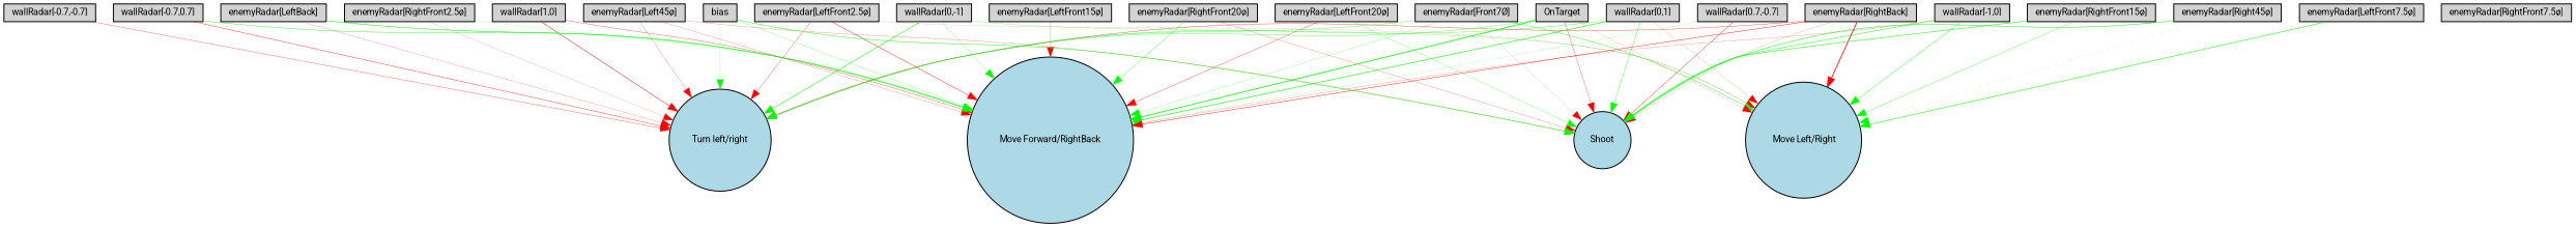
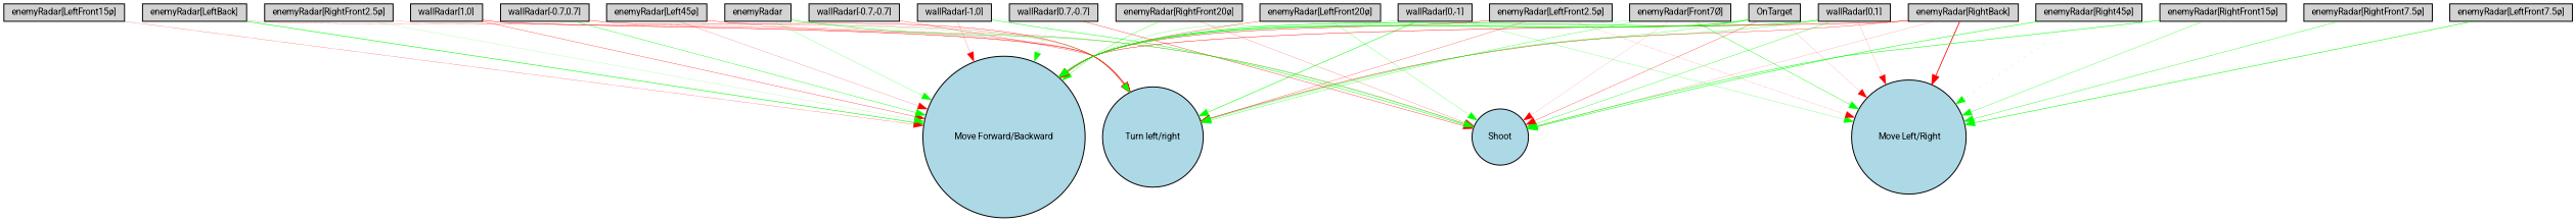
  digraph {
    fontname=Roboto
    node [fillcolor=lightgray fontname=Roboto fontsize=9 shape=box style=filled]
    edge [color=green fontname=Roboto style=solid]
    "wallRadar[1,0]" [height=0.2 width=0.2]
-   "Move Forward/Backward" [fillcolor=lightblue height=0.2 shape=circle width=0.2 label="Move Forward/RightBack"]
+   "Move Forward/Backward" [fillcolor=lightblue height=0.2 shape=circle width=0.2]
    "Turn left/right" [fillcolor=lightblue height=0.2 shape=circle width=0.2]
    "wallRadar[0,1]" [height=0.2 width=0.2]
    Shoot [fillcolor=lightblue height=0.2 shape=circle width=0.2]
    " Move Left/Right" [fillcolor=lightblue height=0.2 shape=circle width=0.2]
    "wallRadar[-1,0]" [height=0.2 width=0.2]
    "wallRadar[0,-1]" [height=0.2 width=0.2]
    "wallRadar[-0.7,0.7]" [height=0.2 width=0.2]
    "wallRadar[-0.7,-0.7]" [height=0.2 width=0.2]
    "wallRadar[0.7,-0.7]" [height=0.2 width=0.2]
    "enemyRadar[RightBack]" [height=0.2 width=0.2]
    "enemyRadar[LeftBack]" [height=0.2 width=0.2]
    "enemyRadar[Right45ø]" [height=0.2 width=0.2]
    "enemyRadar[Left45ø]" [height=0.2 width=0.2]
    "enemyRadar[RightFront20ø]" [height=0.2 width=0.2]
    "enemyRadar[LeftFront20ø]" [height=0.2 width=0.2]
    "enemyRadar[RightFront15ø]" [height=0.2 width=0.2]
    "enemyRadar[LeftFront15ø]" [height=0.2 width=0.2]
    "enemyRadar[RightFront7.5ø]" [height=0.2 width=0.2]
    "enemyRadar[LeftFront7.5ø]" [height=0.2 width=0.2]
    "enemyRadar[RightFront2.5ø]" [height=0.2 width=0.2]
    "enemyRadar[LeftFront2.5ø]" [height=0.2 width=0.2]
    "enemyRadar[Front7Ø]" [height=0.2 width=0.2]
    OnTarget [height=0.2 width=0.2]
-   bias [height=0.2 width=0.2]
+   bias [height=0.2 width=0.2 label=enemyRadar]
    "wallRadar[1,0]" -> "Move Forward/Backward" [color=red penwidth=0.3003012082816292]
    "wallRadar[1,0]" -> "Turn left/right" [color=red penwidth=0.4715271459247906]
    "wallRadar[0,1]" -> "Move Forward/Backward" [penwidth=0.6167543473102085]
    "wallRadar[0,1]" -> "Turn left/right" [penwidth=0.30433972525896913]
    "wallRadar[0,1]" -> Shoot [penwidth=0.3521055616284965]
    "wallRadar[0,1]" -> " Move Left/Right" [color=red penwidth=0.12980774638170264]
    "wallRadar[-1,0]" -> "Move Forward/Backward" [color=red penwidth=0.17329065578407454]
    "wallRadar[-1,0]" -> Shoot [penwidth=0.4703704055284671]
-   "wallRadar[-1,0]" -> " Move Left/Right" [penwidth=0.3731733509002423]
+   "enemyRadar[RightFront7.5ø]" -> " Move Left/Right" [penwidth=0.3731733509002423]
    "wallRadar[0,-1]" -> "Move Forward/Backward" [penwidth=0.23059630151631355]
    "wallRadar[0,-1]" -> "Turn left/right" [penwidth=0.5280683303638279]
    "wallRadar[0,-1]" -> " Move Left/Right" [penwidth=0.20942951437484814]
    "wallRadar[-0.7,0.7]" -> "Move Forward/Backward" [penwidth=0.39881499161625356]
    "wallRadar[-0.7,0.7]" -> "Turn left/right" [color=red penwidth=0.36836989700608713]
    "wallRadar[-0.7,-0.7]" -> "Turn left/right" [color=red penwidth=0.2777386635593617]
    "wallRadar[0.7,-0.7]" -> "Move Forward/Backward" [penwidth=0.12238005924682177]
    "wallRadar[0.7,-0.7]" -> Shoot [color=red penwidth=0.34276982988061167]
    "enemyRadar[RightBack]" -> "Move Forward/Backward" [color=red penwidth=0.4372477574775615]
    "enemyRadar[RightBack]" -> "Turn left/right" [color=red penwidth=0.31835340324252465]
    "enemyRadar[RightBack]" -> Shoot [color=red penwidth=0.13664874989069914]
    "enemyRadar[RightBack]" -> " Move Left/Right" [color=red penwidth=0.8116977610601995]
    "enemyRadar[LeftBack]" -> "Move Forward/Backward" [penwidth=0.5751632571879701]
    "enemyRadar[LeftBack]" -> "Turn left/right" [color=red penwidth=0.17456712278220654]
    "enemyRadar[Right45ø]" -> Shoot [penwidth=0.5004860904708511]
    "enemyRadar[Right45ø]" -> " Move Left/Right" [penwidth=0.16396331716507578 style=dotted]
    "enemyRadar[Left45ø]" -> "Move Forward/Backward" [color=red penwidth=0.17678741291808703]
    "enemyRadar[Left45ø]" -> "Turn left/right" [color=red penwidth=0.19943826771071196]
    "enemyRadar[Left45ø]" -> Shoot [color=red penwidth=0.18744692207040375]
    "enemyRadar[RightFront20ø]" -> "Move Forward/Backward" [penwidth=0.3247370527326183]
    "enemyRadar[RightFront20ø]" -> Shoot [color=red penwidth=0.18717667852873168]
    "enemyRadar[LeftFront20ø]" -> "Move Forward/Backward" [color=red penwidth=0.30460760507092016]
    "enemyRadar[LeftFront20ø]" -> Shoot [penwidth=0.23716392634772934]
    "enemyRadar[RightFront15ø]" -> Shoot [penwidth=0.5201623195556142]
    "enemyRadar[RightFront15ø]" -> " Move Left/Right" [penwidth=0.30724779222572385]
    "enemyRadar[LeftFront15ø]" -> "Move Forward/Backward" [color=red penwidth=0.1887899396940821]
    "enemyRadar[LeftFront7.5ø]" -> " Move Left/Right" [penwidth=0.5366043888961769]
    "enemyRadar[RightFront2.5ø]" -> "Move Forward/Backward" [penwidth=0.1255633872398167]
    "enemyRadar[RightFront2.5ø]" -> "Turn left/right" [color=red penwidth=0.13716357440992352]
    "enemyRadar[LeftFront2.5ø]" -> "Move Forward/Backward" [color=red penwidth=0.39740595936142653]
    "enemyRadar[LeftFront2.5ø]" -> "Turn left/right" [color=red penwidth=0.25902508253898526]
    "enemyRadar[LeftFront2.5ø]" -> " Move Left/Right" [color=red penwidth=0.1009674298032146]
    "enemyRadar[Front7Ø]" -> "Move Forward/Backward" [penwidth=0.18755548592501303]
    "enemyRadar[Front7Ø]" -> "Turn left/right" [penwidth=0.31714411473554077]
    "enemyRadar[Front7Ø]" -> Shoot [color=red penwidth=0.10357353511497491]
    "enemyRadar[Front7Ø]" -> " Move Left/Right" [penwidth=0.3908122144411933]
    OnTarget -> "Move Forward/Backward" [penwidth=0.8399693962790591]
    OnTarget -> "Turn left/right" [penwidth=0.287586718551166]
    OnTarget -> Shoot [color=red penwidth=0.28710410306678835]
    OnTarget -> " Move Left/Right" [color=red penwidth=0.1107810255697129]
    bias -> "Move Forward/Backward" [penwidth=0.21985405116291024]
    bias -> "Turn left/right" [penwidth=0.15307056915033537]
    bias -> Shoot [penwidth=0.45145926063438946]
  }
